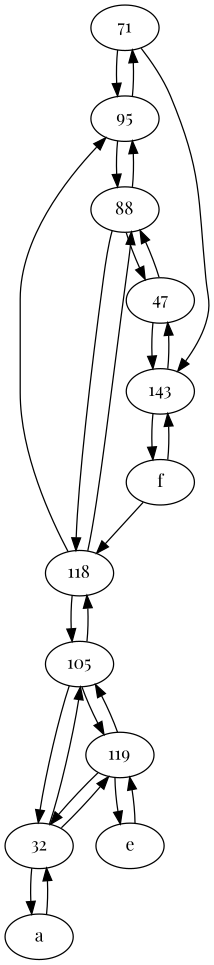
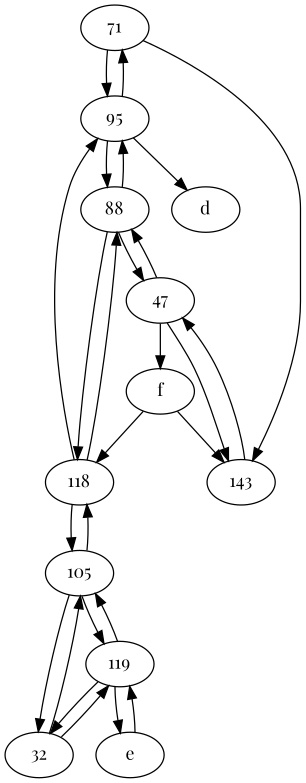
  digraph {
    fontname="Playfair Display"
    node [fontname="Playfair Display"]
    edge [fontname="Playfair Display"]
    71
    95
    143
+   d
    88
    118
    47
    105
    f
    n10 [label=32]
-   a
    119
    e
    71 -> 95
    71 -> 143
    95 -> 71
+   95 -> d
    95 -> 88
    143 -> 47
-   143 -> f
+   47 -> f
    88 -> 95
    88 -> 118
    88 -> 47
    118 -> 95
    118 -> 88
    118 -> 105
    47 -> 143
    47 -> 88
    105 -> 118
    105 -> n10
    105 -> 119
    f -> 143
    f -> 118
    n10 -> 105
-   n10 -> a
    n10 -> 119
-   a -> n10
    119 -> 105
    119 -> n10
    119 -> e
    e -> 119
  }
